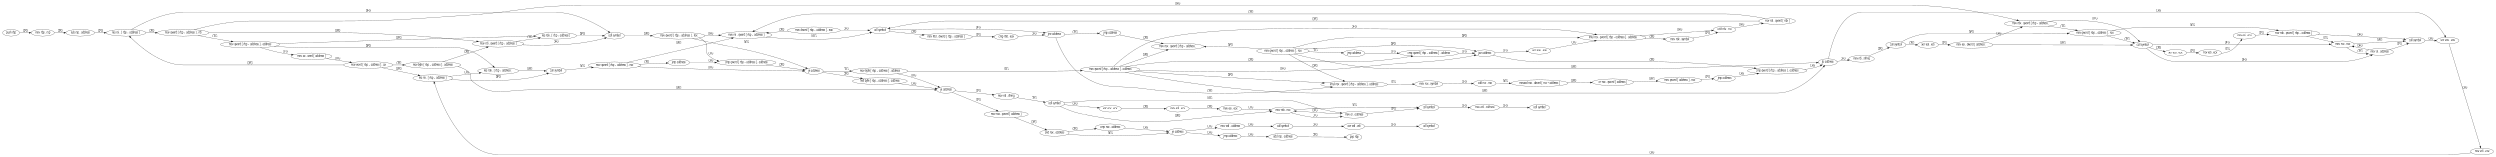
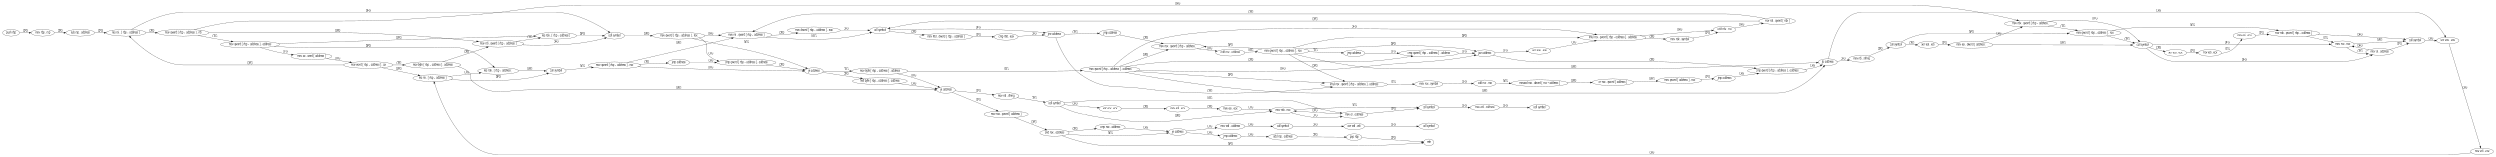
  digraph {
    fontname="Comic Neue"
    rankdir=LR
    node [fontname="Comic Neue"]
    edge [fontname="Comic Neue"]
    n1 [label="push rbp"]
    n2 [label="mov rbp , rsp"]
    n3 [label="sub rsp , address"]
    n4 [label="lea rsi , [ rbp - address ]"]
    n5 [label="mov qword [ rbp - address ] , rdi"]
    n6 [label="call symbol"]
    n7 [label="mov qword [ rbp - address ] , address"]
    n8 [label="mov rdi , qword [ rbp - address ]"]
    n9 [label="mov rdx , qword [ rbp - address ]"]
    n10 [label="mov qword [ rbp - address ] , rax"]
    n11 [label="mov ax , word [ address ]"]
    n12 [label="lea rdx , [ rbp - address ]"]
    n13 [label="lea rdx , [ rbp - address ]"]
    n14 [label="mov qword [ rbp - address ] , rax"]
    n15 [label="call symbol"]
    n16 [label="mov word [ rbp - address ] , ax"]
    n17 [label="call symbol"]
    n18 [label="mov byte [ rbp - address ] , address"]
    n19 [label="lea rsi , [ rbp - address ]"]
    n20 [label="je address"]
    n21 [label="mov rax , qword [ address ]"]
    n22 [label="mov rdi , string"]
    n23 [label="cmp qword [ rbp - address ] , address"]
    n24 [label="mov rsi , qword [ rbp - address ]"]
    n25 [label="je address"]
    n26 [label="call symbol"]
    n27 [label="mov dword [ rbp - address ] , eax"]
    n28 [label="test byte [ rbp - address ] , address"]
    n29 [label="mov byte [ rbp - address ] , address"]
    n30 [label="and rax , address"]
    n31 [label="call symbol"]
    n32 [label="cmp rax , address"]
    n33 [label="je address"]
+   n34 [label=retn]
    n35 [label="xor ecx , ecx"]
    n36 [label="mov rdx , rax"]
    n37 [label="mov al , address"]
    n38 [label="mov qword [ rbp - address ] , address"]
    n39 [label="cmp qword [ rbp - address ] , address"]
    n40 [label="jb address"]
    n41 [label="imul rcx , qword [ rbp - address ] , address"]
    n42 [label="imul rax , qword [ rbp - address ] , address"]
    n43 [label="mov rax , qword [ rbp - address ]"]
    n44 [label="jae address"]
    n45 [label="xor eax , eax"]
    n46 [label="mov rdi , string"]
    n47 [label="mov rdx , symbol"]
    n48 [label="add rdx , rcx"]
    n49 [label="mov rcx , symbol"]
+   n50 [label="add rax , address"]
    n51 [label="cmp qword [ rbp - address ] , address"]
    n52 [label="xor eax , eax"]
    n53 [label="jmp address"]
    n54 [label="mov edi , address"]
    n55 [label="add rsp , address"]
    n56 [label="call symbol"]
    n57 [label="pop rbp"]
    n58 [label="xor edi , edi"]
    n59 [label="mov edi , ecx"]
    n60 [label="call symbol"]
    n61 [label="mov esi , ecx"]
    n62 [label="mov edi , address"]
    n63 [label="call symbol"]
    n64 [label="mov edi , eax"]
    n65 [label="call symbol"]
    n66 [label="xor edi , edi"]
    n67 [label="mov rdi , qword [ rdx ]"]
    n68 [label="mov r8d , dword [ rbp - address ]"]
    n69 [label="jne address"]
    n70 [label="cmp r8d , eax"]
    n71 [label="jmp address"]
    n72 [label="add rcx , rax"]
    n73 [label="movsxd rax , dword [ rcx + address ]"]
    n74 [label="call symbol"]
    n75 [label="mov qword [ rbp - address ] , rax"]
    n76 [label="jmp address"]
    n77 [label="mov esi , dword [ address ]"]
    n78 [label="mov rdx , qword [ rbp - address ]"]
    n79 [label="xor ecx , ecx"]
    n80 [label="mov rcx , rax"]
    n81 [label="mov al , address"]
    n82 [label="call symbol"]
    n83 [label="mov edi , ecx"]
    n84 [label="mov esi , ecx"]
    n85 [label="mov qword [ rbp - address ] , rax"]
    n86 [label="or rax , qword [ address ]"]
    n87 [label="mov qword [ address ] , rax"]
    n88 [label="jmp address"]
    n89 [label="jmp address"]
    n1 -> n2 [label=CFG]
    n2 -> n3 [label=CFG]
    n3 -> n4 [label=CFG]
    n4 -> n5 [label=CFG]
    n4 -> n6 [label=DFG]
    n5 -> n7 [label=CFG]
    n5 -> n8 [label=DFG]
    n5 -> n9 [label=DFG]
    n6 -> n10 [label=DFG]
    n7 -> n11 [label=CFG]
    n7 -> n12 [label=DFG]
    n7 -> n13 [label=DFG]
    n8 -> n6 [label=DFG]
    n8 -> n12 [label=CFG]
    n9 -> n14 [label=CFG]
    n9 -> n15 [label=DFG]
    n10 -> n23 [label=CFG]
    n10 -> n24 [label=DFG]
    n10 -> n25 [label=DFG]
    n11 -> n16 [label=DFG]
    n12 -> n6 [label=DFG]
    n13 -> n17 [label=DFG]
    n14 -> n15 [label=CFG]
    n14 -> n78 [label=DFG]
    n15 -> n79 [label=CFG]
    n15 -> n80 [label=DFG]
    n15 -> n81 [label=DFG]
    n16 -> n4 [label=DFG]
    n16 -> n18 [label=CFG]
    n16 -> n19 [label=DFG]
    n17 -> n75 [label=DFG]
    n18 -> n8 [label=CFG]
    n18 -> n20 [label=DFG]
    n19 -> n13 [label=CFG]
    n19 -> n17 [label=DFG]
    n20 -> n21 [label=CFG]
    n20 -> n22 [label=CFG]
    n21 -> n30 [label=DFG]
    n22 -> n31 [label=CFG]
    n23 -> n25 [label=CFG]
    n24 -> n26 [label=DFG]
-   n27 -> n24 [label=CFG]
+   n24 -> n27 [label=CFG]
    n25 -> n28 [label=CFG]
    n25 -> n29 [label=CFG]
    n26 -> n68 [label=CFG]
    n26 -> n69 [label=DFG]
    n27 -> n26 [label=CFG]
    n28 -> n20 [label=CFG]
    n29 -> n20 [label=DFG]
    n29 -> n38 [label=CFG]
    n30 -> n32 [label=CFG]
    n30 -> n33 [label=DFG]
+   n30 -> n34 [label=DFG]
    n31 -> n35 [label=CFG]
    n31 -> n36 [label=DFG]
    n31 -> n37 [label=DFG]
    n32 -> n33 [label=CFG]
    n33 -> n53 [label=CFG]
    n33 -> n54 [label=CFG]
    n35 -> n59 [label=CFG]
    n36 -> n37 [label=CFG]
    n36 -> n60 [label=DFG]
    n37 -> n36 [label=DFG]
    n37 -> n60 [label=CFG]
    n38 -> n39 [label=CFG]
    n38 -> n40 [label=DFG]
    n38 -> n41 [label=DFG]
    n38 -> n42 [label=DFG]
    n38 -> n43 [label=DFG]
    n38 -> n44 [label=DFG]
    n39 -> n44 [label=CFG]
    n40 -> n45 [label=CFG]
    n40 -> n46 [label=CFG]
    n41 -> n47 [label=CFG]
    n41 -> n48 [label=DFG]
    n42 -> n49 [label=CFG]
+   n43 -> n50 [label=DFG]
    n44 -> n51 [label=CFG]
    n44 -> n52 [label=CFG]
    n45 -> n64 [label=CFG]
    n46 -> n65 [label=CFG]
    n47 -> n48 [label=CFG]
    n48 -> n67 [label=DFG]
    n49 -> n72 [label=CFG]
+   n50 -> n85 [label=DFG]
    n51 -> n40 [label=CFG]
    n52 -> n41 [label=CFG]
    n53 -> n55 [label=CFG]
    n54 -> n56 [label=CFG]
    n55 -> n57 [label=CFG]
    n56 -> n58 [label=CFG]
+   n57 -> n34 [label=CFG]
    n58 -> n74 [label=CFG]
    n59 -> n61 [label=CFG]
    n60 -> n62 [label=CFG]
    n61 -> n36 [label=CFG]
    n62 -> n63 [label=CFG]
    n64 -> n19 [label=CFG]
    n65 -> n14 [label=DFG]
    n65 -> n66 [label=CFG]
    n66 -> n77 [label=CFG]
    n67 -> n24 [label=CFG]
    n67 -> n26 [label=DFG]
    n68 -> n70 [label=CFG]
    n69 -> n42 [label=CFG]
    n69 -> n71 [label=CFG]
    n70 -> n69 [label=CFG]
    n71 -> n43 [label=CFG]
    n72 -> n73 [label=DFG]
    n73 -> n86 [label=DFG]
    n75 -> n24 [label=DFG]
    n75 -> n25 [label=DFG]
    n75 -> n76 [label=CFG]
    n76 -> n23 [label=CFG]
    n77 -> n9 [label=CFG]
    n77 -> n15 [label=DFG]
    n78 -> n80 [label=CFG]
    n78 -> n82 [label=DFG]
    n79 -> n83 [label=CFG]
    n80 -> n81 [label=CFG]
    n80 -> n82 [label=DFG]
    n81 -> n80 [label=DFG]
    n81 -> n82 [label=CFG]
    n82 -> n45 [label=CFG]
    n83 -> n84 [label=CFG]
    n84 -> n78 [label=CFG]
    n85 -> n40 [label=DFG]
    n85 -> n41 [label=DFG]
    n85 -> n42 [label=DFG]
    n85 -> n43 [label=DFG]
    n85 -> n44 [label=DFG]
    n85 -> n89 [label=CFG]
    n86 -> n87 [label=DFG]
    n87 -> n88 [label=CFG]
    n88 -> n51 [label=CFG]
    n89 -> n39 [label=CFG]
  }
